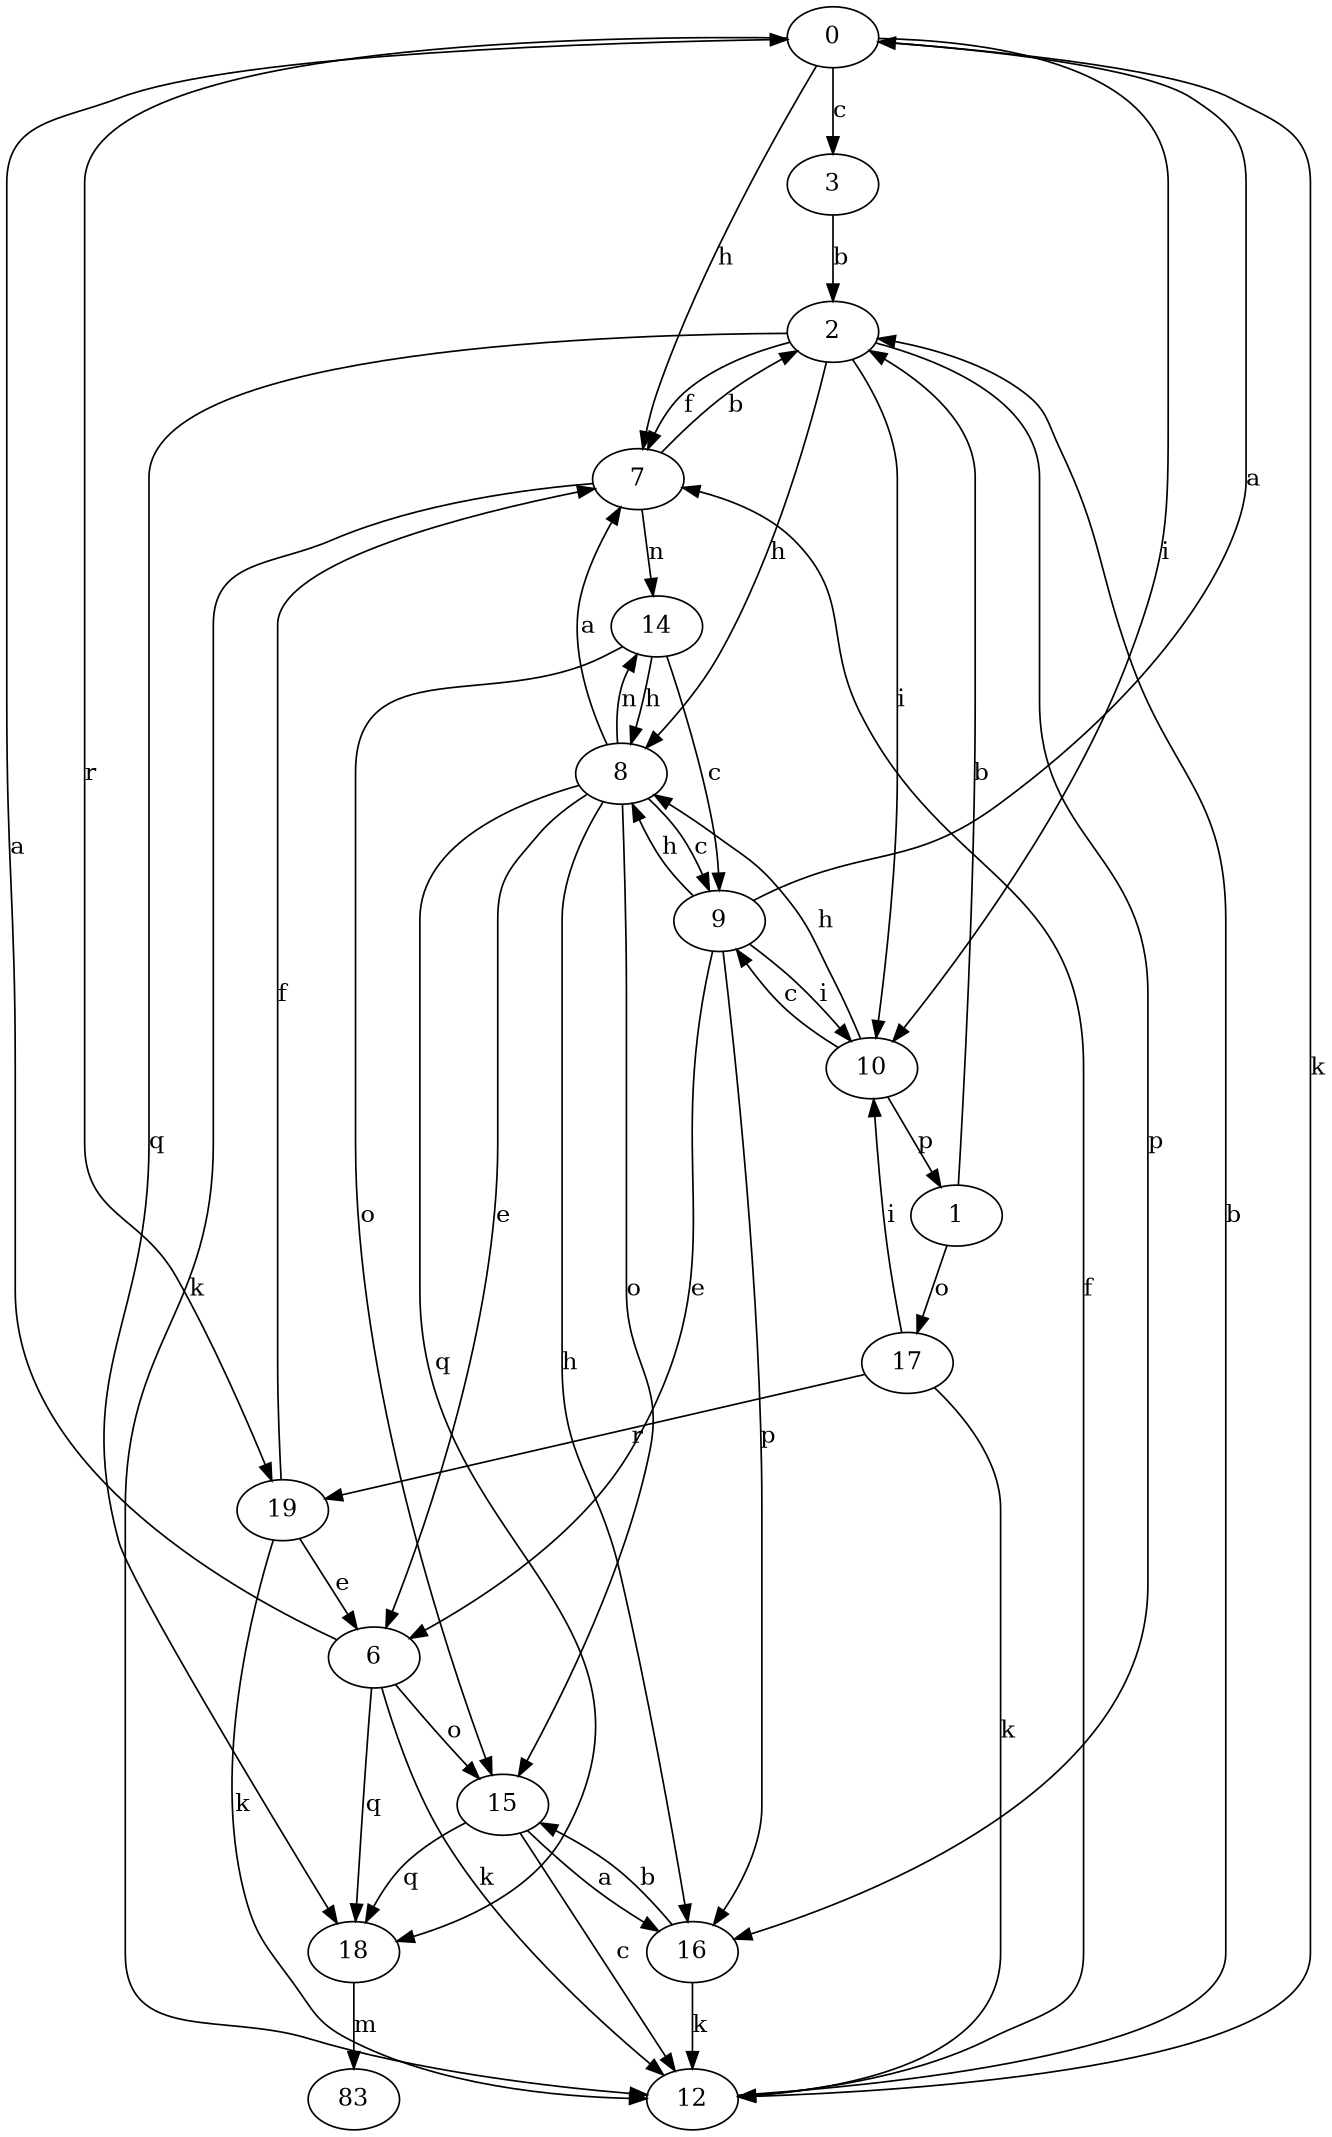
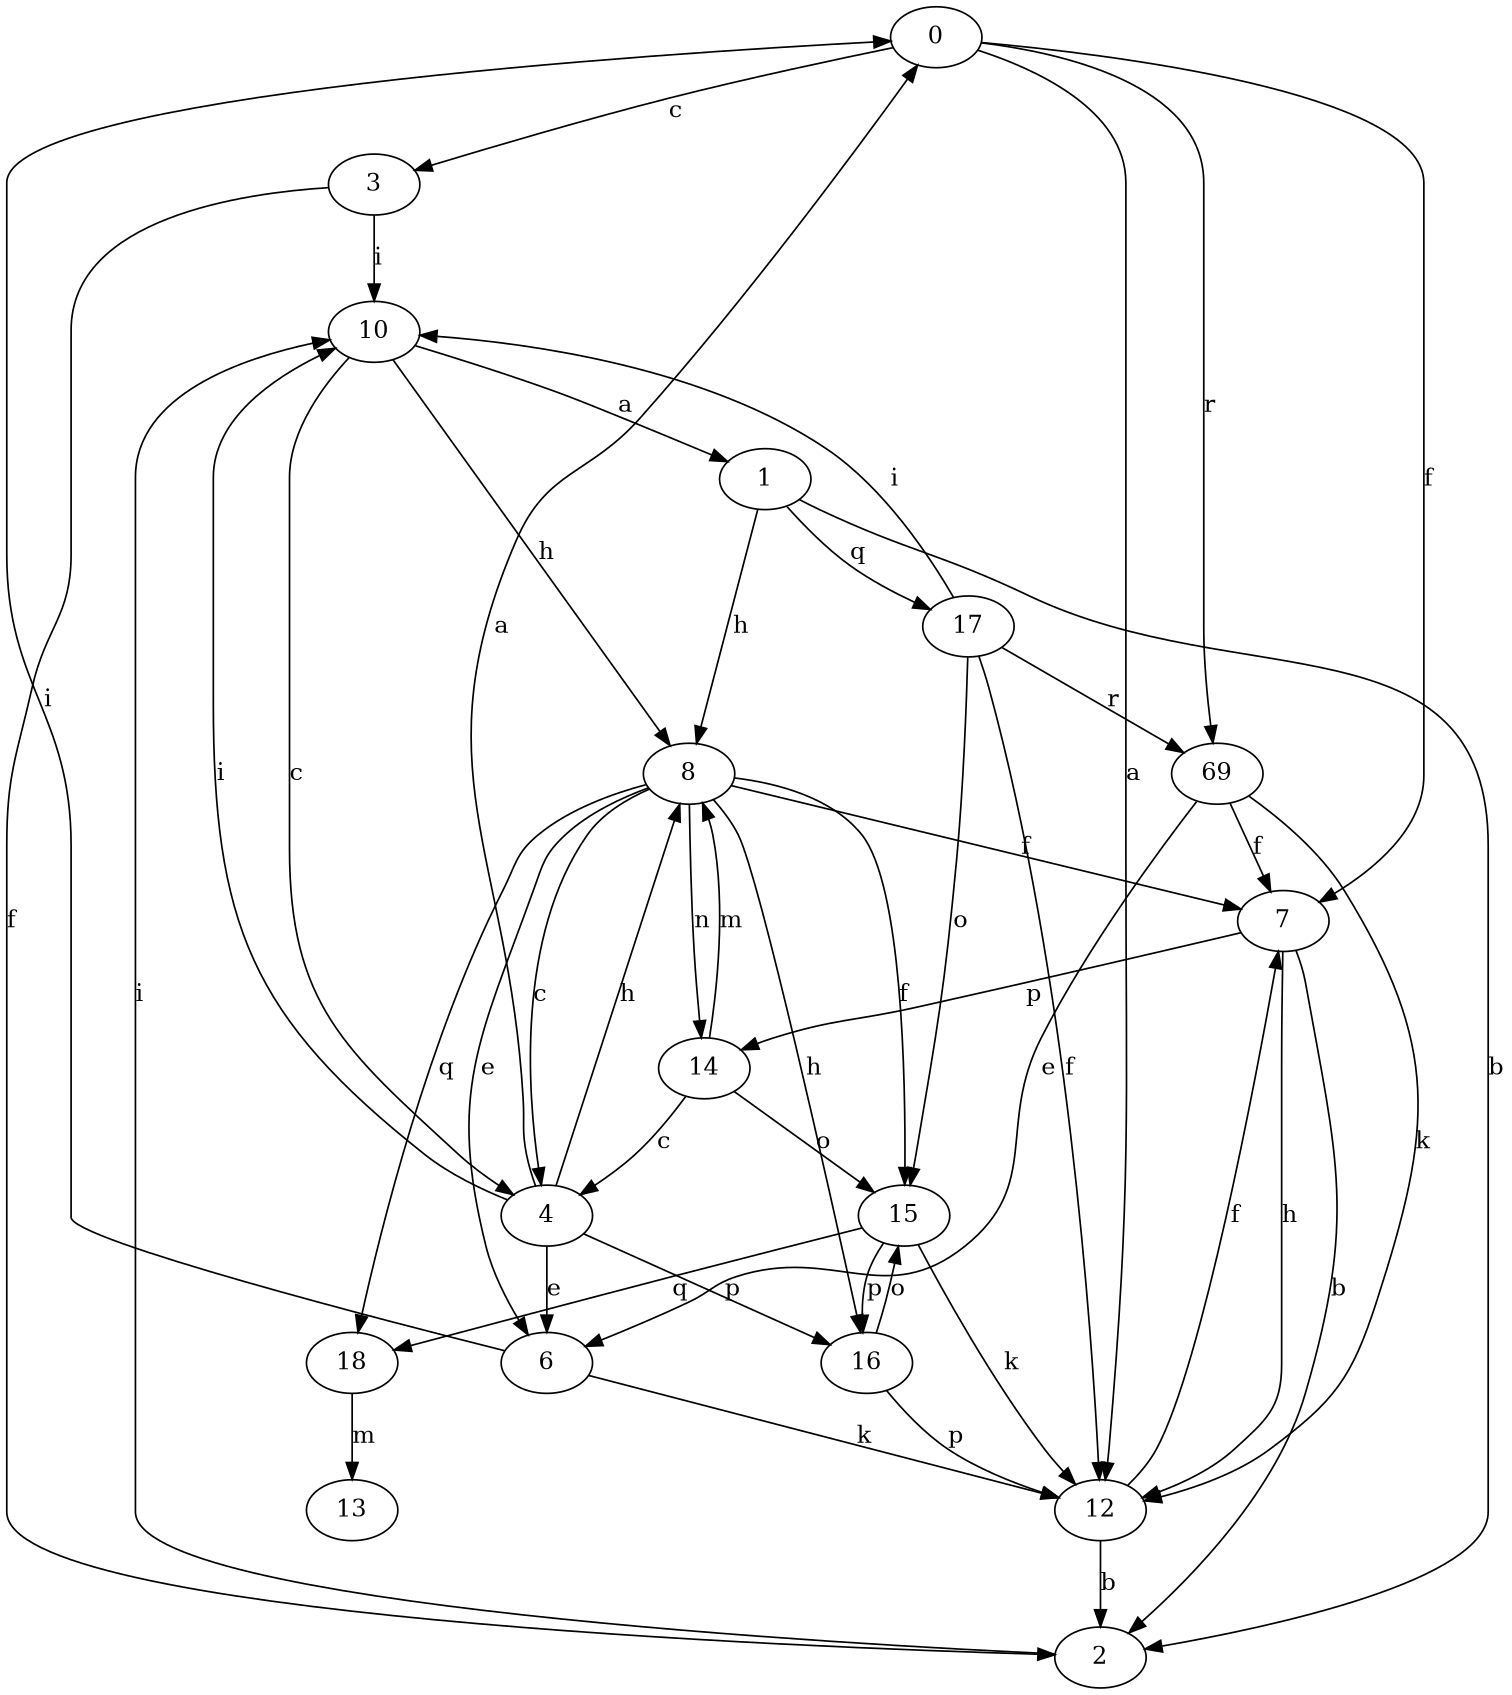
  strict digraph {
    0
    3
    7
    10
    12
-   19
+   19 [label=69]
    2
    14
    1
    8
-   4 [label=9]
+   4
    6
    17
    16
    18
    15
-   13 [label=83]
+   13
    0 -> 3 [label=c]
-   0 -> 7 [label=h]
-   0 -> 10 [label=i]
-   0 -> 12 [label=k]
+   0 -> 7 [label=f]
+   3 -> 10 [label=i]
+   0 -> 12 [label=a]
    0 -> 19 [label=r]
-   3 -> 2 [label=b]
-   7 -> 12 [label=k]
+   3 -> 2 [label=f]
+   7 -> 12 [label=h]
    7 -> 2 [label=b]
-   7 -> 14 [label=n]
-   10 -> 1 [label=p]
+   7 -> 14 [label=p]
+   10 -> 1 [label=a]
    10 -> 8 [label=h]
    10 -> 4 [label=c]
    12 -> 7 [label=f]
    12 -> 2 [label=b]
    19 -> 7 [label=f]
    19 -> 12 [label=k]
    19 -> 6 [label=e]
-   2 -> 7 [label=f]
    2 -> 10 [label=i]
-   2 -> 16 [label=p]
-   2 -> 18 [label=q]
-   14 -> 8 [label=h]
+   14 -> 8 [label=m]
    14 -> 4 [label=c]
    14 -> 15 [label=o]
    1 -> 2 [label=b]
-   2 -> 8 [label=h]
-   1 -> 17 [label=o]
-   8 -> 7 [label=a]
+   1 -> 8 [label=h]
+   1 -> 17 [label=q]
+   8 -> 7 [label=f]
    8 -> 14 [label=n]
    8 -> 4 [label=c]
    8 -> 6 [label=e]
    8 -> 16 [label=h]
    8 -> 18 [label=q]
-   8 -> 15 [label=o]
+   8 -> 15 [label=f]
    4 -> 0 [label=a]
    4 -> 10 [label=i]
    4 -> 8 [label=h]
    4 -> 6 [label=e]
    4 -> 16 [label=p]
-   6 -> 0 [label=a]
+   6 -> 0 [label=i]
    6 -> 12 [label=k]
-   6 -> 18 [label=q]
-   6 -> 15 [label=o]
+   17 -> 15 [label=o]
    17 -> 10 [label=i]
-   17 -> 12 [label=k]
+   17 -> 12 [label=f]
    17 -> 19 [label=r]
-   16 -> 12 [label=k]
-   16 -> 15 [label=b]
+   16 -> 12 [label=p]
+   16 -> 15 [label=o]
    18 -> 13 [label=m]
-   15 -> 12 [label=c]
-   15 -> 16 [label=a]
+   15 -> 12 [label=k]
+   15 -> 16 [label=p]
    15 -> 18 [label=q]
  }
